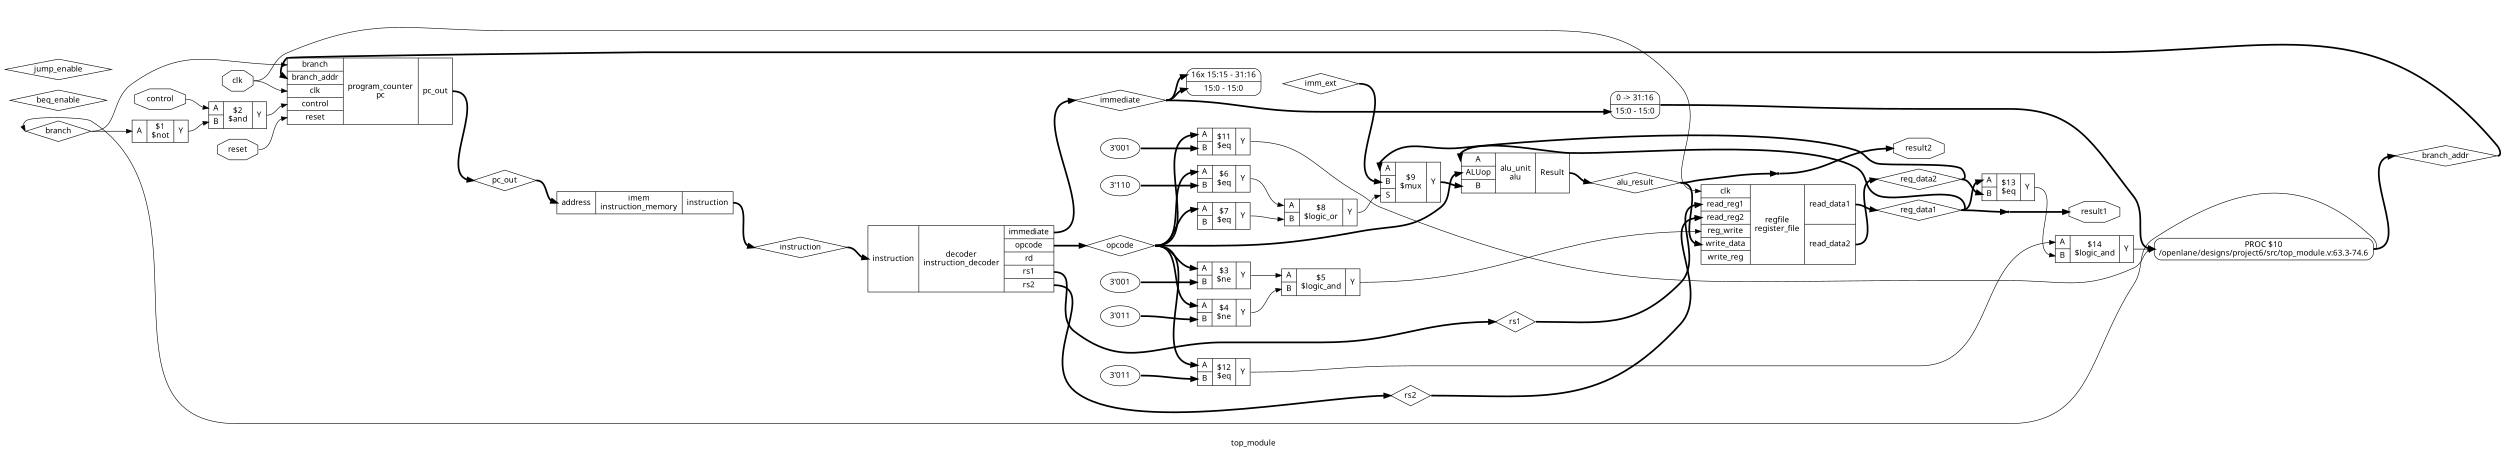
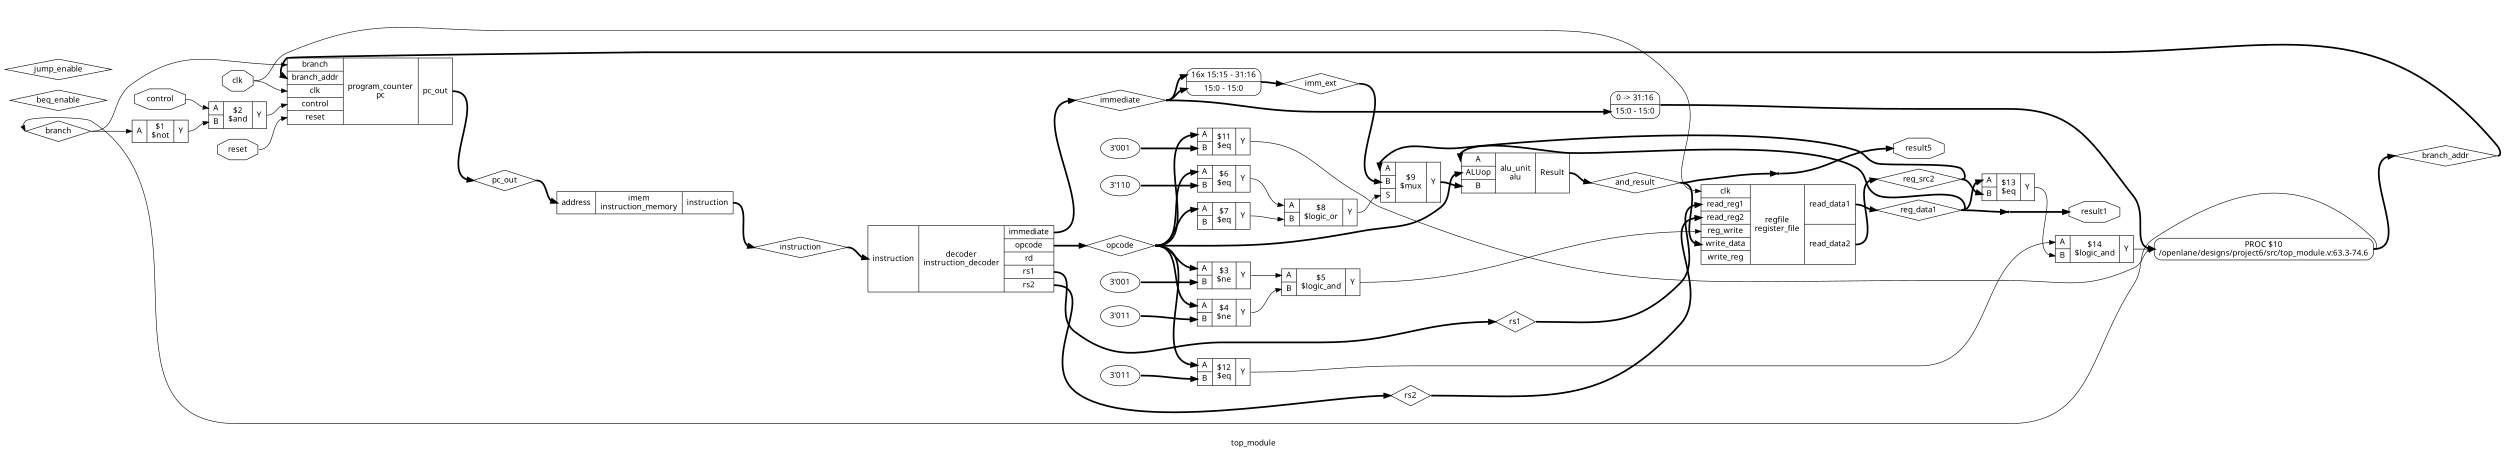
  digraph {
    fontname="Noto Sans"
    label=top_module
    rankdir=LR
    remincross=true
    node [fontname="Noto Sans" shape=record]
    edge [color=black fontcolor=black fontname="Noto Sans" headport=w tailport=e style="setlinewidth(3)"]
    n1 [color=black fontcolor=black label=branch shape=diamond]
    n2 [label="{{<p40> A}|$1\n$not|{<p42> Y}}"]
    n3 [label="{{<p20> branch|<p21> branch_addr|<p39> clk|<p37> control|<p38> reset}|program_counter\npc|{<p34> pc_out}}"]
    n4 [label="{{<p40> A|<p41> B}|$2\n$and|{<p42> Y}}"]
    n5 [color=black fontcolor=black label=pc_out shape=diamond]
    n6 [color=black fontcolor=black label=branch_addr shape=diamond]
    n7 [color=black fontcolor=black label=beq_enable shape=diamond]
    n8 [color=black fontcolor=black label=jump_enable shape=diamond]
    n9 [color=black fontcolor=black label=imm_ext shape=diamond]
    n10 [label="{{<p40> A|<p41> B|<p47> S}|$9\n$mux|{<p42> Y}}"]
    n11 [label="{{<p40> A|<p52> ALUop|<p41> B}|alu_unit\nalu|{<p53> Result}}"]
-   n12 [color=black fontcolor=black label=alu_result shape=diamond]
+   n12 [color=black fontcolor=black label=and_result shape=diamond]
    n13 [label="{{<p39> clk|<p58> read_reg1|<p59> read_reg2|<p60> reg_write|<p61> write_data|<p62> write_reg}|regfile\nregister_file|{<p63> read_data1|<p64> read_data2}}"]
    x10 [shape=point]
-   n15 [color=black fontcolor=black label=reg_data2 shape=diamond]
+   n15 [color=black fontcolor=black label=reg_src2 shape=diamond]
    n16 [color=black fontcolor=black label=reg_data1 shape=diamond]
-   n17 [color=black fontcolor=black label=result2 shape=octagon]
+   n17 [color=black fontcolor=black label=result5 shape=octagon]
    n18 [label="{{<p40> A|<p41> B}|$13\n$eq|{<p42> Y}}"]
    n19 [label="{{<p40> A|<p41> B}|$14\n$logic_and|{<p42> Y}}"]
    x9 [shape=point]
    n21 [color=black fontcolor=black label=result1 shape=octagon]
    n22 [color=black fontcolor=black label=immediate shape=diamond]
    n23 [color=black fontcolor=black label="0 -&gt; 31:16 |<s0> 15:0 - 15:0 " style=rounded]
    n24 [color=black fontcolor=black label="<s16> 16x 15:15 - 31:16 |<s0> 15:0 - 15:0 " style=rounded]
    n25 [label="PROC $10\n/openlane/designs/project6/src/top_module.v:63.3-74.6" shape=box style=rounded]
    n26 [color=black fontcolor=black label=rs2 shape=diamond]
    n27 [color=black fontcolor=black label=rs1 shape=diamond]
    n28 [color=black fontcolor=black label=opcode shape=diamond]
    n29 [label="{{<p40> A|<p41> B}|$12\n$eq|{<p42> Y}}"]
    n30 [label="{{<p40> A|<p41> B}|$11\n$eq|{<p42> Y}}"]
    n31 [label="{{<p40> A|<p41> B}|$7\n$eq|{<p42> Y}}"]
    n32 [label="{{<p40> A|<p41> B}|$6\n$eq|{<p42> Y}}"]
    n33 [label="{{<p40> A|<p41> B}|$4\n$ne|{<p42> Y}}"]
    n34 [label="{{<p40> A|<p41> B}|$3\n$ne|{<p42> Y}}"]
    n35 [label="{{<p40> A|<p41> B}|$8\n$logic_or|{<p42> Y}}"]
    n36 [label="{{<p40> A|<p41> B}|$5\n$logic_and|{<p42> Y}}"]
    n37 [color=black fontcolor=black label=instruction shape=diamond]
    n38 [label="{{<p33> instruction}|decoder\ninstruction_decoder|{<p28> immediate|<p32> opcode|<p29> rd|<p31> rs1|<p30> rs2}}"]
    n39 [label="{{<p67> address}|imem\ninstruction_memory|{<p33> instruction}}"]
    n40 [color=black fontcolor=black label=control shape=octagon]
    n41 [color=black fontcolor=black label=reset shape=octagon]
    n42 [color=black fontcolor=black label=clk shape=octagon]
    n43 [label="3'011" shape=""]
    n44 [label="3'001" shape=""]
    n45 [label="3'110" shape=""]
    n46 [label="3'011" shape=""]
    n47 [label="3'001" shape=""]
    n1 -> n2 [headport="p40:w" style=""]
    n1 -> n3 [headport="p20:w" style=""]
    n2 -> n4 [headport="p41:w" tailport="p42:e" style=""]
    n3 -> n5 [tailport="p34:e"]
    n4 -> n3 [headport="p37:w" tailport="p42:e" style=""]
    n5 -> n39 [headport="p67:w"]
    n6 -> n3 [headport="p21:w"]
    n9 -> n10 [headport="p41:w"]
    n10 -> n11 [headport="p41:w" tailport="p42:e"]
    n11 -> n12 [tailport="p53:e"]
    n12 -> n13 [headport="p61:w"]
    n12 -> x10
    n13 -> n15 [tailport="p64:e"]
    n13 -> n16 [tailport="p63:e"]
    x10 -> n17
    n15 -> n10 [headport="p40:w"]
    n15 -> n18 [headport="p41:w"]
    n16 -> n11 [headport="p40:w"]
    n16 -> n18 [headport="p40:w"]
    n16 -> x9
    n18 -> n19 [headport="p41:w" tailport="p42:e" style=""]
    n19 -> n25 [tailport="p42:e" style=""]
    x9 -> n21
    n22 -> n23 [headport="s0:w"]
    n22 -> n24 [headport="s0:w"]
    n22 -> n24 [headport="s16:w"]
    n23 -> n25
+   n24 -> n9
    n25 -> n1 [style=""]
    n25 -> n6
    n26 -> n13 [headport="p59:w"]
    n27 -> n13 [headport="p58:w"]
    n28 -> n11 [headport="p52:w"]
    n28 -> n29 [headport="p40:w"]
    n28 -> n30 [headport="p40:w"]
    n28 -> n31 [headport="p40:w"]
    n28 -> n32 [headport="p40:w"]
    n28 -> n33 [headport="p40:w"]
    n28 -> n34 [headport="p40:w"]
    n29 -> n19 [headport="p40:w" tailport="p42:e" style=""]
    n30 -> n25 [tailport="p42:e" style=""]
    n31 -> n35 [headport="p41:w" tailport="p42:e" style=""]
    n32 -> n35 [headport="p40:w" tailport="p42:e" style=""]
    n33 -> n36 [headport="p41:w" tailport="p42:e" style=""]
    n34 -> n36 [headport="p40:w" tailport="p42:e" style=""]
    n35 -> n10 [headport="p47:w" tailport="p42:e" style=""]
    n36 -> n13 [headport="p60:w" tailport="p42:e" style=""]
    n37 -> n38 [headport="p33:w"]
    n38 -> n22 [tailport="p28:e"]
    n38 -> n26 [tailport="p30:e"]
    n38 -> n27 [tailport="p31:e"]
    n38 -> n28 [tailport="p32:e"]
    n39 -> n37 [tailport="p33:e"]
    n40 -> n4 [headport="p40:w" style=""]
    n41 -> n3 [headport="p38:w" style=""]
    n42 -> n3 [headport="p39:w" style=""]
    n42 -> n13 [headport="p39:w" style=""]
    n43 -> n29 [headport="p41:w"]
    n44 -> n30 [headport="p41:w"]
    n45 -> n32 [headport="p41:w"]
    n46 -> n33 [headport="p41:w"]
    n47 -> n34 [headport="p41:w"]
  }
